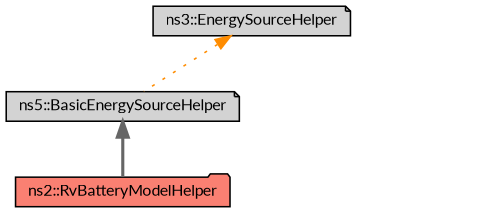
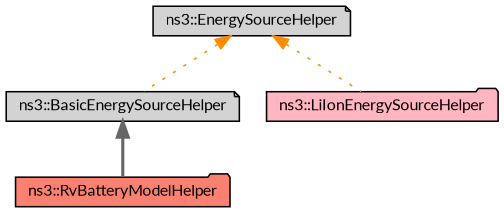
  digraph {
    fontname=Lato
    rankdir=TB
    node [color=black fillcolor=lightgrey fontname=Lato fontsize=10 shape=note style=filled]
    edge [color=darkorange dir=back fontname=Lato fontsize=10 labelfontname=Helvetica labelfontsize=10 style=dotted]
    n1 [height=0.2 label="ns3::EnergySourceHelper" width=0.4]
-   n2 [height=0.2 label="ns5::BasicEnergySourceHelper" width=0.4]
-   n4 [fillcolor=salmon height=0.2 label="ns2::RvBatteryModelHelper" shape=folder width=0.4]
+   n2 [height=0.2 label="ns3::BasicEnergySourceHelper" width=0.4]
+   n3 [fillcolor=lightpink height=0.2 label="ns3::LiIonEnergySourceHelper" shape=folder width=0.4]
+   n4 [fillcolor=salmon height=0.2 label="ns3::RvBatteryModelHelper" shape=folder width=0.4]
    n1 -> n2
+   n1 -> n3
    n2 -> n4 [color=gray40 style=bold]
  }
